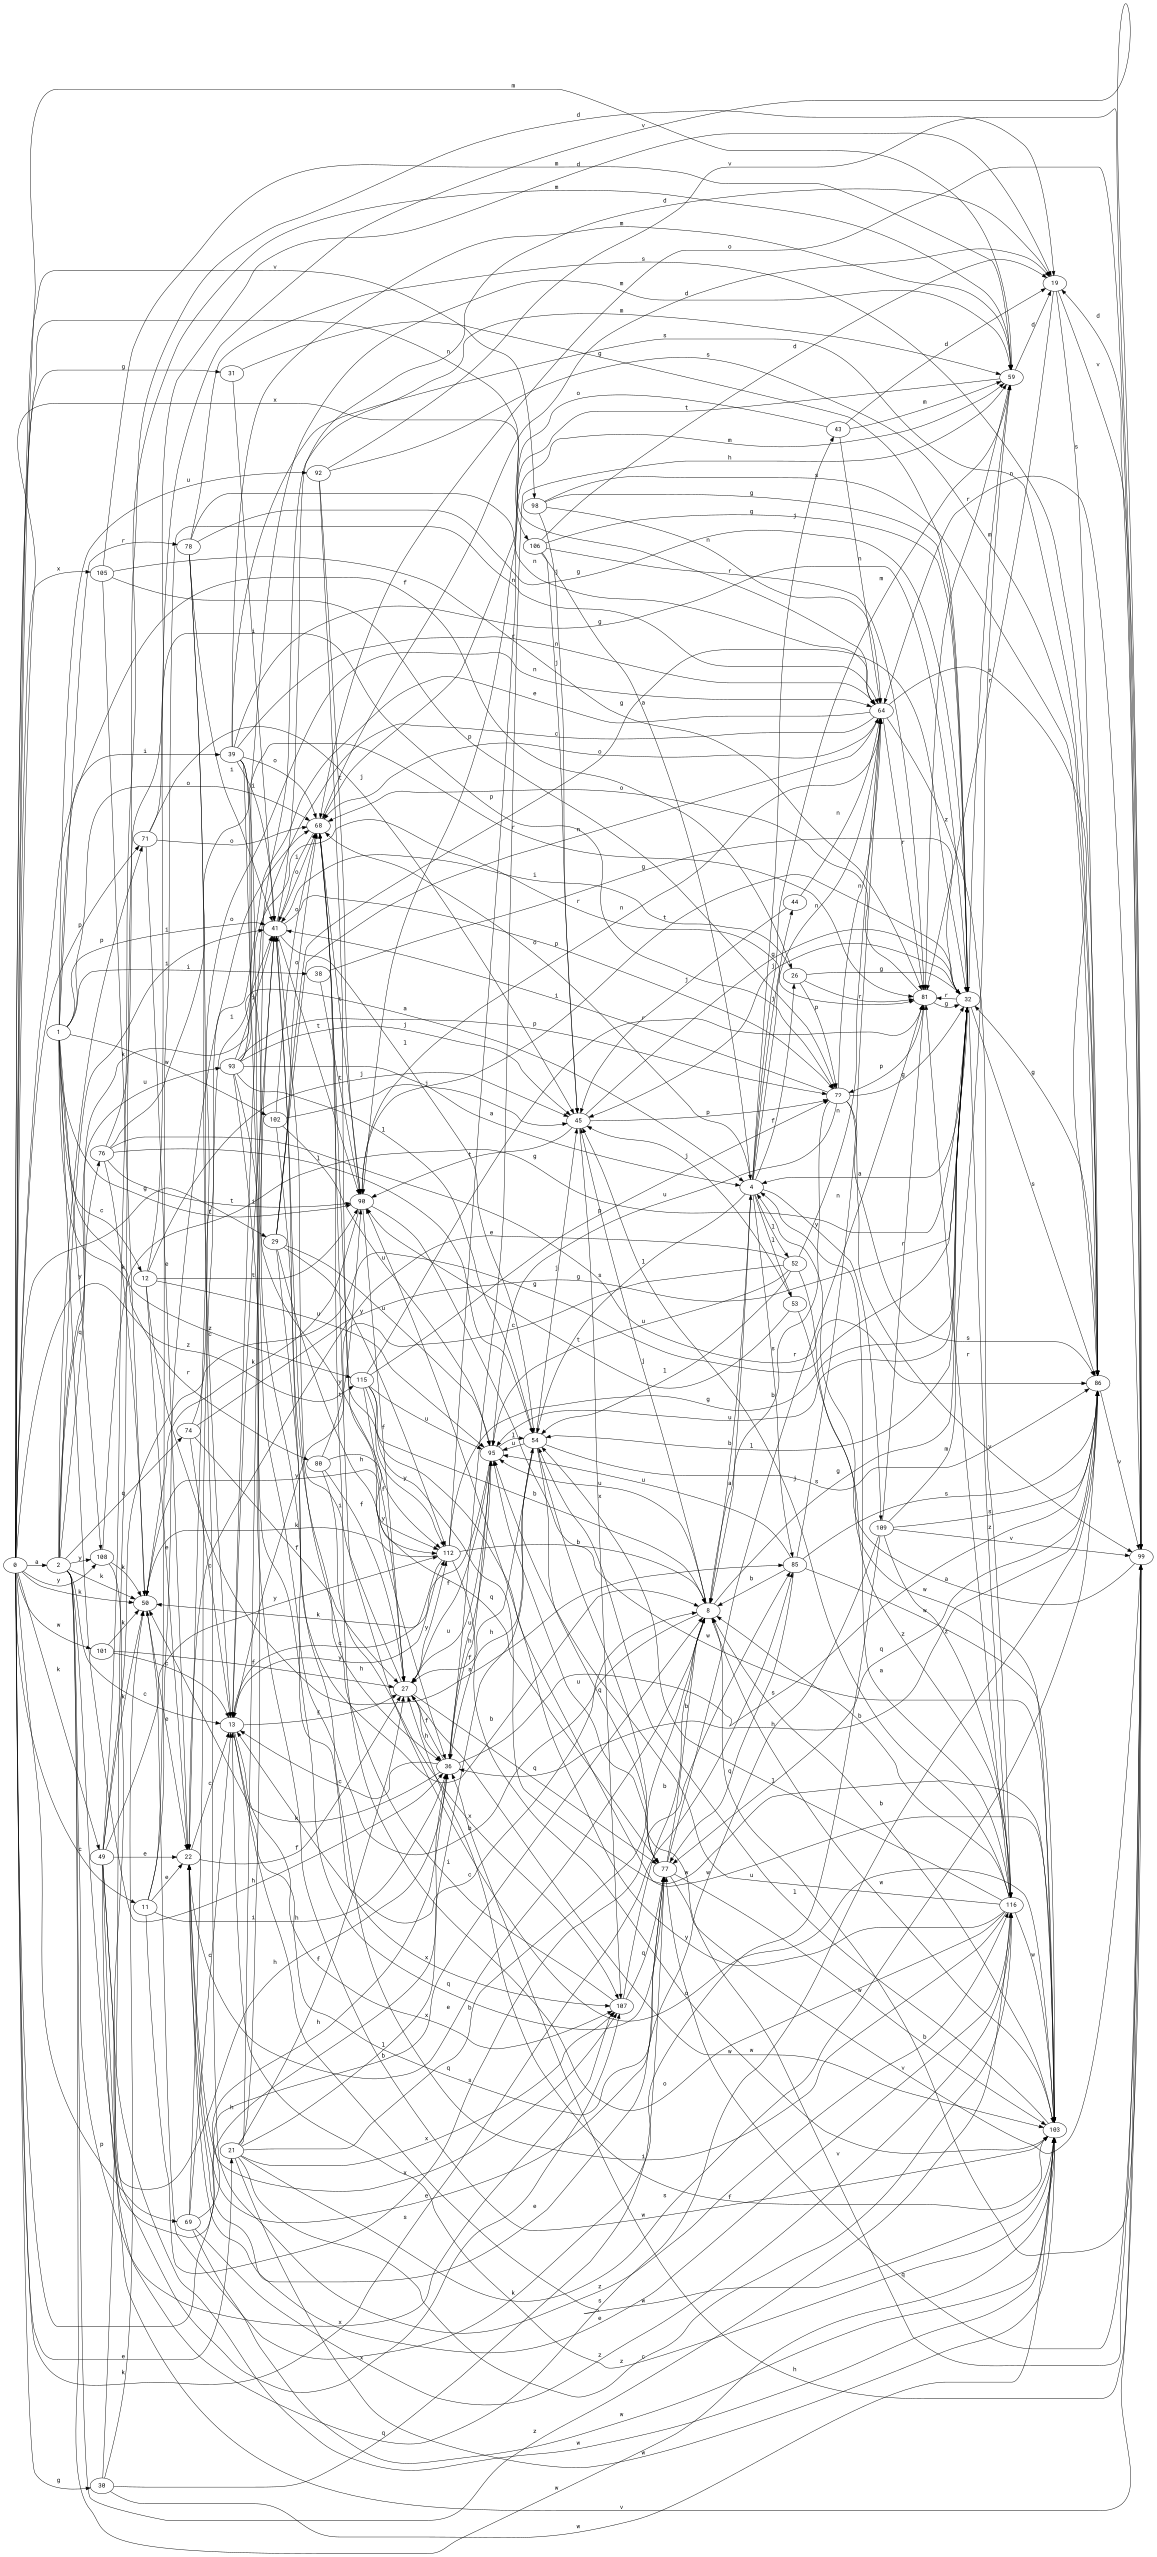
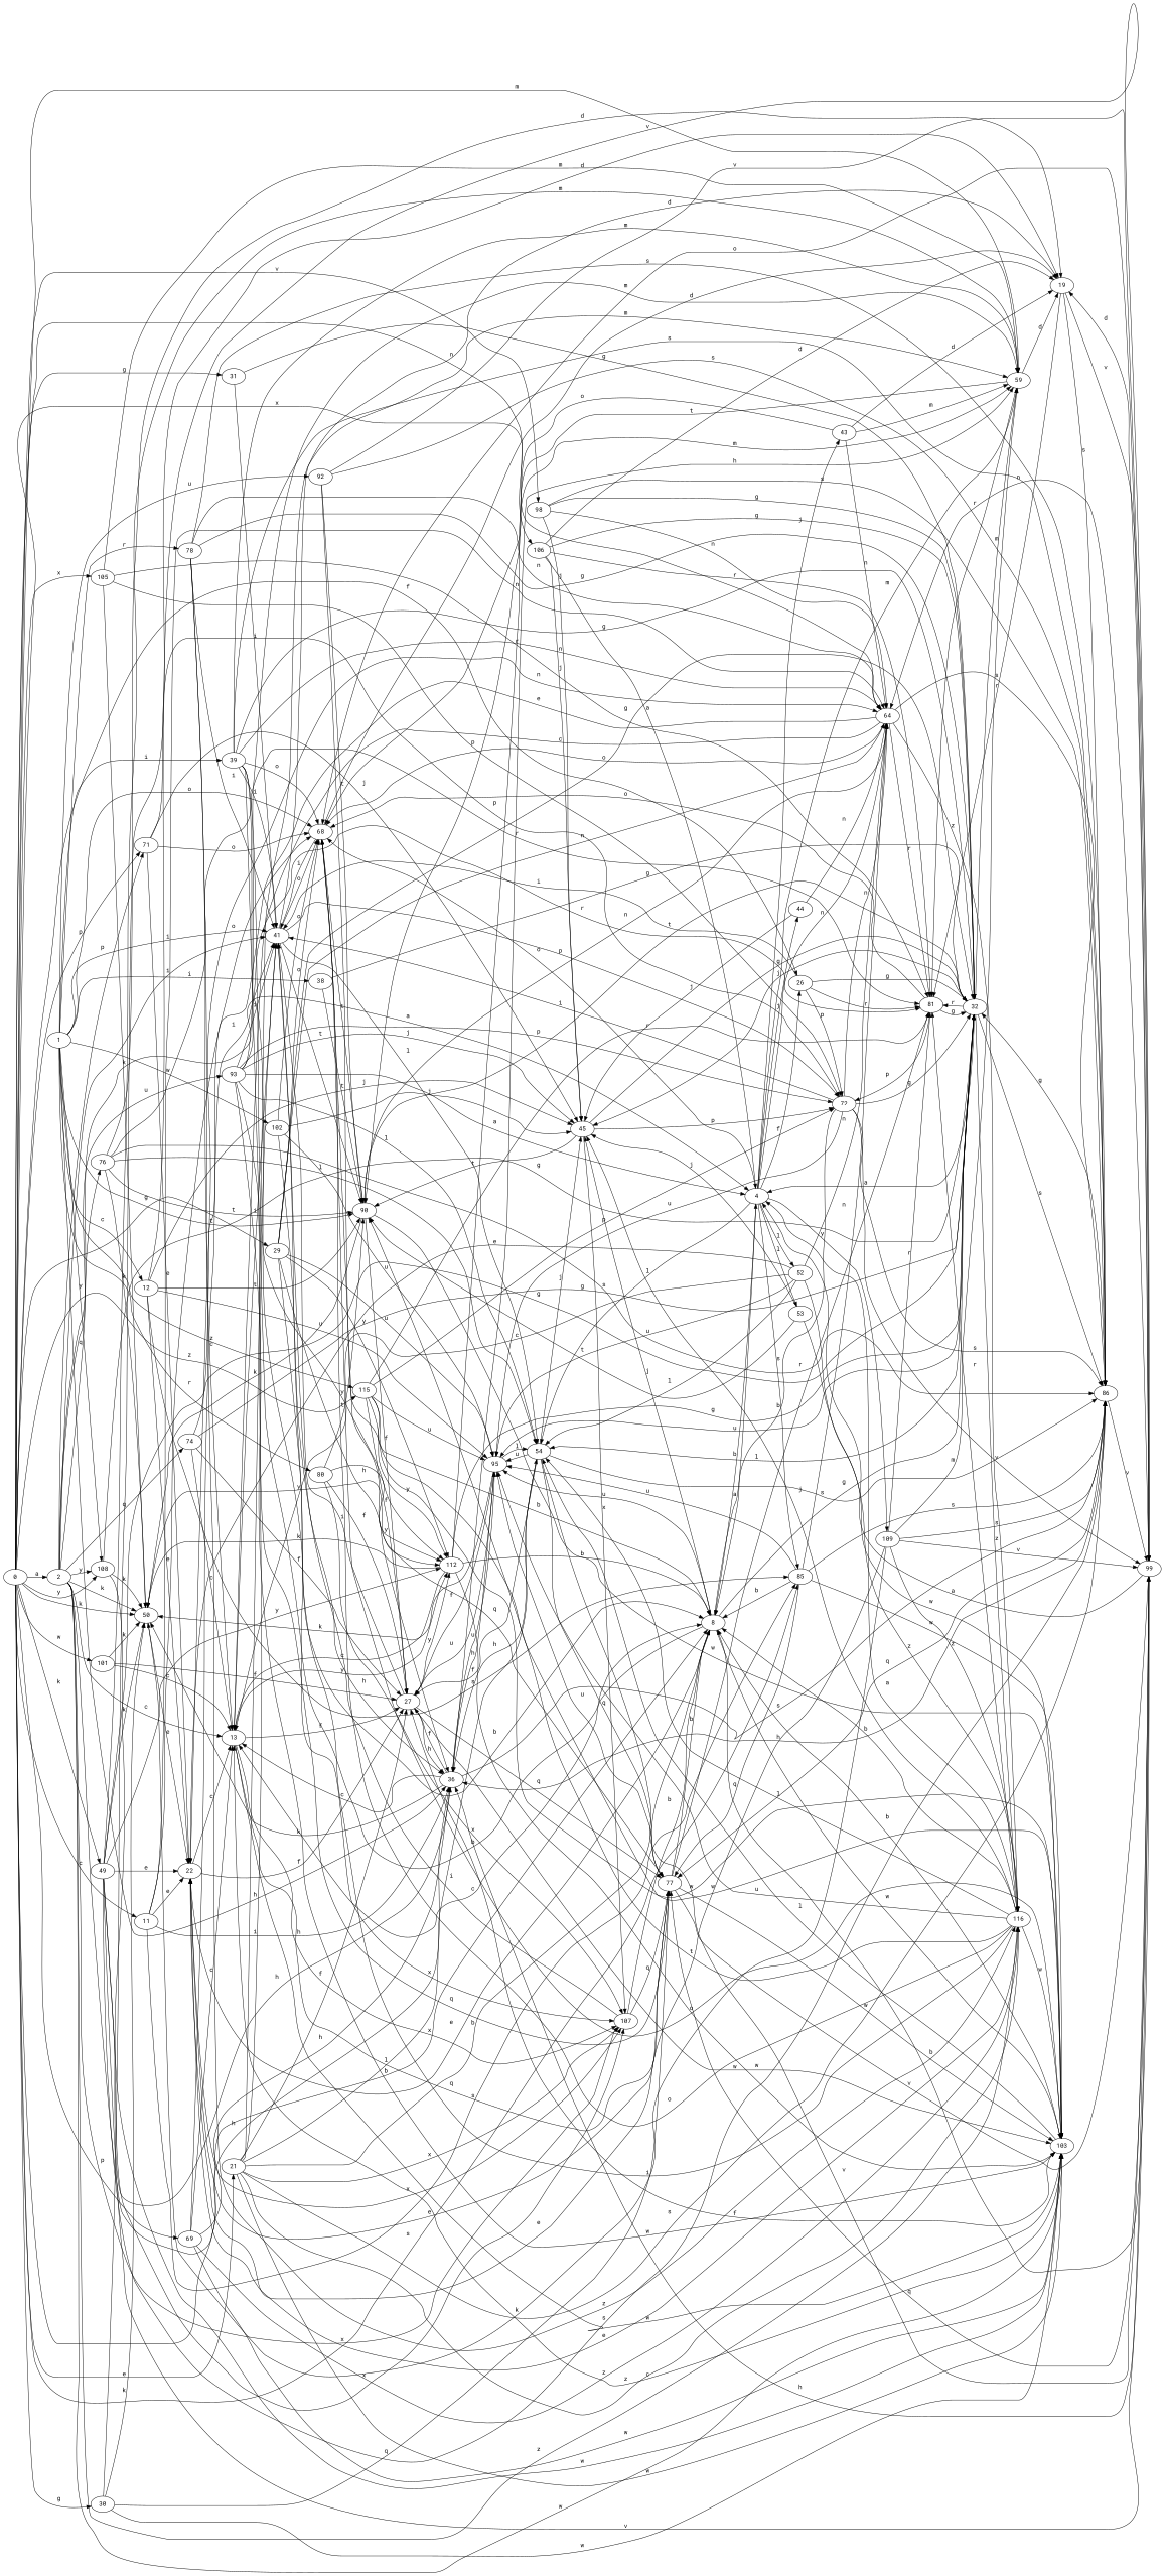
  strict digraph {
    fontname="Roboto Mono"
    rankdir=LR
    node [fontname="Roboto Mono"]
    edge [fontname="Roboto Mono"]
    0
    2
    11
    21
    26
    29
    30
    31
    36
    49
    50
    59
    64
    69
    71
    85
    98
    101
    105
    106
    108
    115
    41
    4
    8
    13
    74
    76
    93
    103
    107
    116
    68
    22
    54
    27
    86
    32
    81
    72
    95
    112
    77
    n44 [label=19]
    99
    90
    45
    1
    12
    38
    39
    78
    80
    92
    102
    43
    44
    52
    53
    109
    0 -> 2 [label=a]
    0 -> 11 [label=c]
    0 -> 21 [label=e]
    0 -> 26 [label=f]
    0 -> 29 [label=g]
    0 -> 30 [label=g]
    0 -> 31 [label=g]
    0 -> 36 [label=h]
    0 -> 49 [label=k]
    0 -> 50 [label=k]
    0 -> 59 [label=m]
    0 -> 64 [label=n]
    0 -> 69 [label=p]
    0 -> 71 [label=p]
    0 -> 85 [label=s]
    0 -> 98 [label=v]
    0 -> 101 [label=w]
    0 -> 105 [label=x]
    0 -> 106 [label=x]
    0 -> 108 [label=y]
    0 -> 115 [label=z]
    2 -> 50 [label=k]
    2 -> 71 [label=p]
    2 -> 108 [label=y]
    2 -> 41 [label=i]
    2 -> 4 [label=a]
    2 -> 8 [label=b]
    2 -> 13 [label=c]
    2 -> 74 [label=q]
    2 -> 76 [label=q]
    2 -> 93 [label=u]
    2 -> 103 [label=w]
    2 -> 107 [label=x]
    2 -> 116 [label=z]
    11 -> 36 [label=h]
    11 -> 64 [label=n]
    11 -> 85 [label=s]
    11 -> 68 [label=o]
    11 -> 22 [label=e]
    21 -> 59 [label=m]
    21 -> 41 [label=i]
    21 -> 8 [label=b]
    21 -> 103 [label=w]
    21 -> 107 [label=x]
    21 -> 116 [label=z]
    21 -> 54 [label=l]
    21 -> 27 [label=f]
    21 -> 86 [label=s]
    26 -> 41 [label=i]
    26 -> 32 [label=g]
    26 -> 81 [label=r]
    26 -> 72 [label=p]
    29 -> 36 [label=h]
    29 -> 64 [label=n]
    29 -> 8 [label=b]
    29 -> 68 [label=o]
    29 -> 32 [label=g]
    29 -> 95 [label=u]
    29 -> 112 [label=y]
    30 -> 50 [label=k]
    30 -> 103 [label=w]
    30 -> 77 [label=q]
    30 -> n44 [label=d]
    31 -> 41 [label=i]
    31 -> 32 [label=g]
    36 -> 50 [label=k]
    36 -> 59 [label=h]
    36 -> 13 [label=c]
    36 -> 27 [label=f]
    36 -> 86 [label=s]
    36 -> 95 [label=u]
    49 -> 36 [label=h]
    49 -> 50 [label=k]
    49 -> 59 [label=m]
    49 -> 107 [label=x]
    49 -> 22 [label=e]
    49 -> 86 [label=s]
    49 -> 32 [label=g]
    49 -> 112 [label=y]
    49 -> 99 [label=v]
    50 -> 22 [label=e]
    50 -> 112 [label=y]
    59 -> 81 [label=r]
    59 -> n44 [label=d]
    59 -> 90 [label=t]
    64 -> 13 [label=c]
    64 -> 116 [label=z]
    64 -> 68 [label=o]
    64 -> 22 [label=e]
    64 -> 86 [label=s]
    64 -> 81 [label=r]
    69 -> 36 [label=h]
    69 -> 41 [label=i]
    69 -> 13 [label=c]
    69 -> 103 [label=w]
    69 -> 116 [label=z]
    71 -> 68 [label=o]
    71 -> 22 [label=e]
    71 -> 72 [label=p]
    71 -> 45 [label=j]
    85 -> 64 [label=n]
    85 -> 8 [label=b]
    85 -> 103 [label=w]
    85 -> 86 [label=s]
    85 -> 95 [label=u]
    85 -> 77 [label=q]
    98 -> 64 [label=n]
    98 -> 86 [label=s]
    98 -> 32 [label=g]
    98 -> 45 [label=j]
    101 -> 50 [label=k]
    101 -> 13 [label=c]
    101 -> 27 [label=f]
    105 -> 50 [label=k]
    105 -> 59 [label=m]
    105 -> 81 [label=r]
    105 -> 72 [label=p]
    106 -> 4 [label=a]
    106 -> 32 [label=g]
    106 -> 81 [label=r]
    106 -> n44 [label=d]
    106 -> 45 [label=j]
    108 -> 50 [label=k]
    108 -> 103 [label=w]
    108 -> 32 [label=g]
    115 -> 8 [label=b]
    115 -> 103 [label=w]
    115 -> 27 [label=f]
    115 -> 81 [label=r]
    115 -> 72 [label=p]
    115 -> 95 [label=u]
    115 -> 112 [label=y]
    41 -> 68 [label=o]
    41 -> 54 [label=l]
    41 -> 72 [label=p]
    41 -> n44 [label=d]
    41 -> 90 [label=t]
    4 -> 26 [label=f]
    4 -> 59 [label=m]
    4 -> 64 [label=n]
    4 -> 85 [label=s]
    4 -> 8 [label=b]
    4 -> 68 [label=o]
    4 -> 54 [label=l]
    4 -> 43 [label=j]
    4 -> 44 [label=j]
    4 -> 52 [label=l]
    4 -> 53 [label=l]
    4 -> 109 [label=y]
    8 -> 4 [label=a]
    8 -> 13 [label=c]
    8 -> 103 [label=w]
    8 -> 22 [label=e]
    8 -> 32 [label=g]
    8 -> 95 [label=u]
    8 -> 45 [label=j]
    13 -> 41 [label=i]
    13 -> 103 [label=w]
    13 -> 107 [label=x]
    13 -> 27 [label=f]
    13 -> 112 [label=y]
    13 -> 77 [label=q]
    74 -> 64 [label=n]
    74 -> 13 [label=c]
    74 -> 27 [label=f]
    74 -> 32 [label=g]
    76 -> 50 [label=k]
    76 -> 54 [label=l]
    76 -> 86 [label=s]
    76 -> 81 [label=r]
    76 -> n44 [label=d]
    76 -> 90 [label=t]
    93 -> 59 [label=m]
    93 -> 41 [label=i]
    93 -> 4 [label=a]
    93 -> 103 [label=w]
    93 -> 54 [label=l]
    93 -> 81 [label=r]
    93 -> 72 [label=p]
    93 -> 77 [label=q]
    93 -> 45 [label=j]
    103 -> 8 [label=b]
    103 -> 13 [label=c]
    103 -> 68 [label=o]
    103 -> 54 [label=l]
    103 -> 27 [label=f]
    107 -> 41 [label=i]
    107 -> 8 [label=b]
    107 -> 77 [label=q]
    116 -> 41 [label=i]
    116 -> 4 [label=a]
    116 -> 8 [label=b]
    116 -> 103 [label=w]
    116 -> 68 [label=o]
    116 -> 22 [label=e]
    116 -> 54 [label=l]
    116 -> 81 [label=r]
    116 -> 95 [label=u]
-   116 -> 90 [label=y]
+   116 -> 90 [label=t]
    116 -> 45 [label=j]
    68 -> 41 [label=i]
    68 -> 77 [label=q]
    68 -> n44 [label=d]
    68 -> 90 [label=t]
    22 -> 13 [label=c]
    22 -> 107 [label=x]
    22 -> 27 [label=f]
    54 -> 36 [label=h]
    54 -> 27 [label=f]
    54 -> 86 [label=s]
    54 -> 95 [label=u]
    54 -> 77 [label=q]
    54 -> 99 [label=v]
    54 -> 45 [label=j]
    27 -> 36 [label=h]
    27 -> 41 [label=i]
    27 -> 103 [label=w]
    27 -> 95 [label=u]
    27 -> 112 [label=y]
    27 -> 77 [label=q]
    86 -> 36 [label=h]
    86 -> 32 [label=g]
    86 -> 77 [label=q]
    86 -> 99 [label=v]
    32 -> 59 [label=m]
    32 -> 4 [label=a]
    32 -> 116 [label=z]
    32 -> 54 [label=l]
    32 -> 86 [label=s]
    32 -> 81 [label=r]
    32 -> 95 [label=u]
    32 -> 90 [label=t]
    32 -> 45 [label=j]
    81 -> 68 [label=o]
    81 -> 32 [label=g]
    81 -> 72 [label=p]
    72 -> 64 [label=n]
    72 -> 41 [label=i]
    72 -> 8 [label=b]
    72 -> 86 [label=s]
    72 -> 32 [label=g]
    72 -> 95 [label=u]
    72 -> 99 [label=v]
    95 -> 36 [label=h]
    95 -> 50 [label=k]
    95 -> 54 [label=l]
    95 -> 27 [label=f]
    112 -> 50 [label=k]
    112 -> 59 [label=m]
    112 -> 8 [label=b]
    112 -> 13 [label=c]
    112 -> 103 [label=w]
    112 -> 32 [label=g]
    77 -> 8 [label=b]
    77 -> 103 [label=w]
    77 -> 22 [label=e]
    77 -> 81 [label=r]
    77 -> 95 [label=u]
    77 -> 99 [label=v]
    n44 -> 86 [label=s]
    n44 -> 81 [label=r]
    n44 -> 99 [label=v]
    99 -> 36 [label=h]
    99 -> 64 [label=n]
    99 -> 4 [label=a]
    99 -> 8 [label=b]
    99 -> 68 [label=o]
    99 -> 77 [label=q]
    99 -> n44 [label=d]
    90 -> 50 [label=k]
    90 -> 64 [label=n]
    90 -> 103 [label=w]
    90 -> 27 [label=f]
    45 -> 107 [label=x]
    45 -> 32 [label=g]
    45 -> 72 [label=p]
    45 -> 90 [label=t]
    1 -> 36 [label=h]
    1 -> 108 [label=y]
    1 -> 115 [label=z]
    1 -> 41 [label=i]
    1 -> 68 [label=o]
    1 -> 90 [label=t]
    1 -> 12 [label=c]
    1 -> 38 [label=i]
    1 -> 39 [label=i]
    1 -> 78 [label=r]
    1 -> 80 [label=r]
    1 -> 92 [label=u]
    1 -> 102 [label=w]
    12 -> 85 [label=s]
    12 -> 22 [label=e]
    12 -> 95 [label=u]
    12 -> 99 [label=v]
    12 -> 90 [label=t]
    12 -> 45 [label=j]
    38 -> 32 [label=g]
    38 -> 90 [label=t]
    39 -> 59 [label=m]
    39 -> 64 [label=n]
    39 -> 41 [label=i]
    39 -> 8 [label=b]
    39 -> 107 [label=x]
    39 -> 68 [label=o]
    39 -> 86 [label=s]
    39 -> 32 [label=g]
    39 -> 112 [label=y]
    78 -> 64 [label=n]
    78 -> 41 [label=i]
    78 -> 13 [label=c]
    78 -> 116 [label=z]
    78 -> 86 [label=s]
    78 -> 32 [label=g]
    80 -> 107 [label=x]
    80 -> 27 [label=f]
    80 -> 112 [label=y]
    80 -> 90 [label=t]
    92 -> 103 [label=w]
    92 -> 86 [label=s]
    92 -> 99 [label=v]
    92 -> 90 [label=t]
    102 -> 36 [label=h]
    102 -> 68 [label=o]
    102 -> 95 [label=u]
    102 -> 45 [label=j]
    43 -> 59 [label=m]
    43 -> 64 [label=n]
    43 -> 68 [label=o]
    43 -> n44 [label=d]
    44 -> 64 [label=n]
    44 -> 45 [label=j]
    52 -> 64 [label=n]
    52 -> 13 [label=c]
    52 -> 116 [label=z]
    52 -> 22 [label=e]
    52 -> 54 [label=l]
    52 -> 95 [label=u]
    53 -> 103 [label=w]
    53 -> 90 [label=t]
    53 -> 45 [label=j]
    109 -> 50 [label=k]
    109 -> 59 [label=m]
    109 -> 116 [label=z]
    109 -> 22 [label=e]
    109 -> 86 [label=s]
    109 -> 81 [label=r]
    109 -> 99 [label=v]
  }
